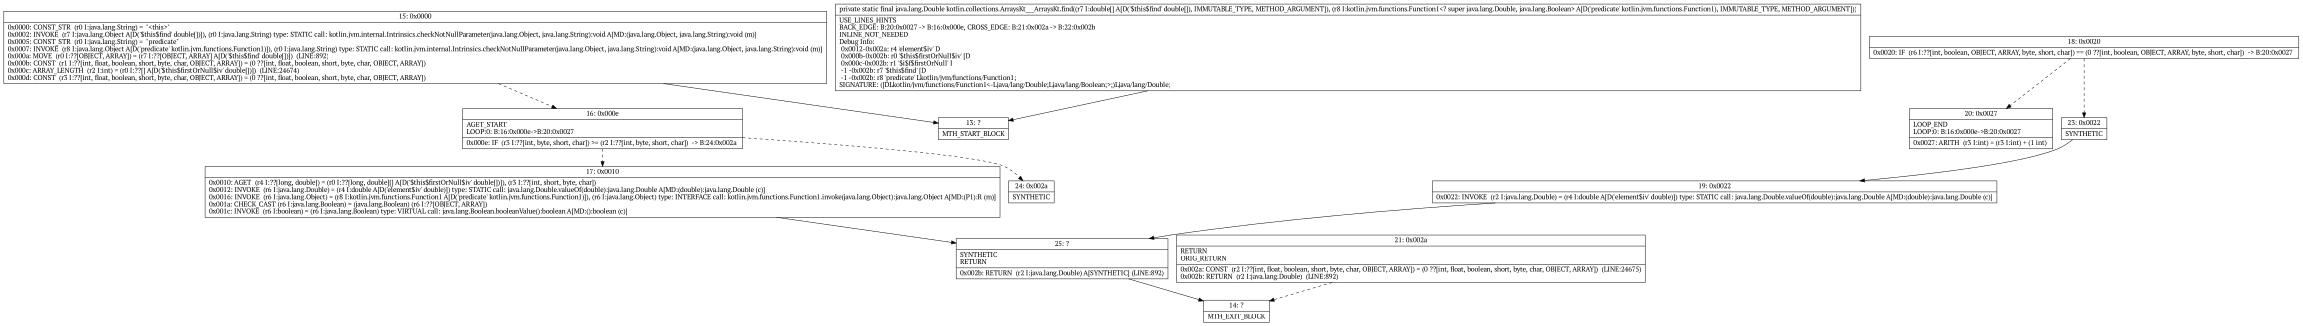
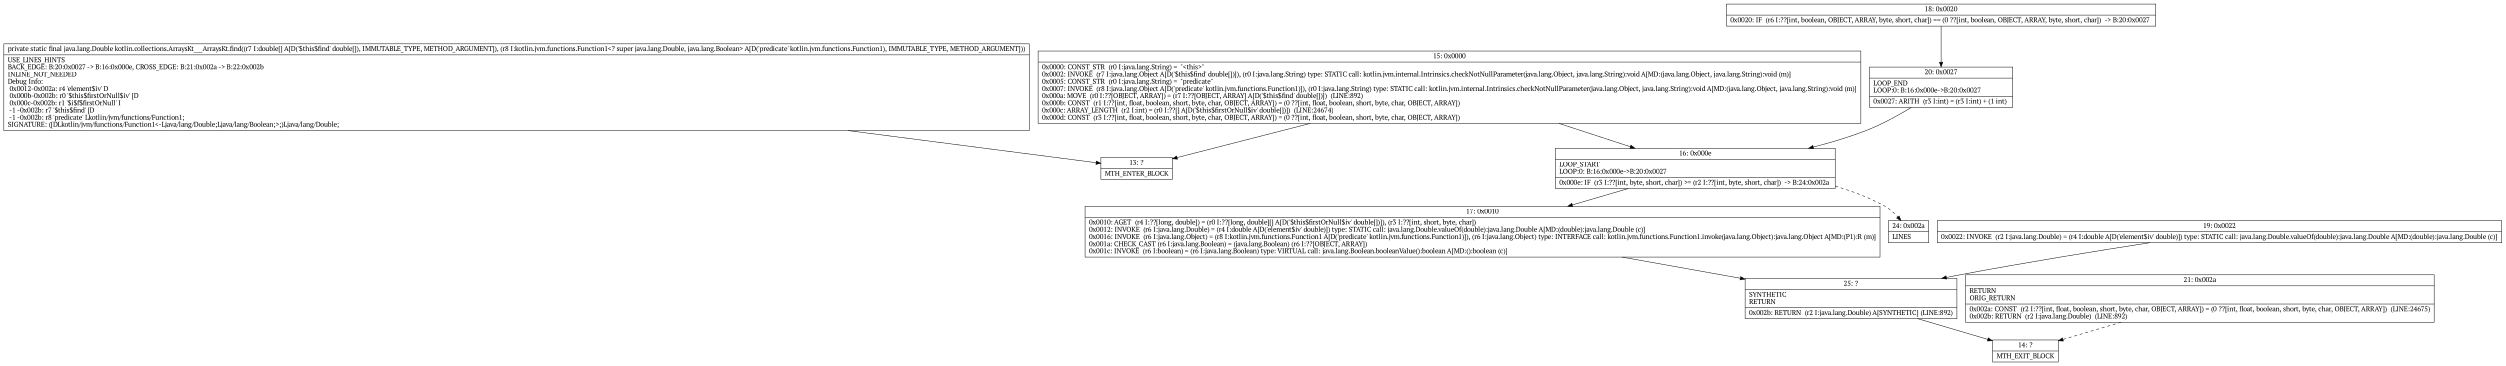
  digraph {
    fontname="PT Serif"
    node [fontname="PT Serif" shape=record]
    edge [fontname="PT Serif"]
-   n1 [label="{13\:\ ?|MTH_START_BLOCK\l}"]
+   n1 [label="{13\:\ ?|MTH_ENTER_BLOCK\l}"]
    n2 [label="{15\:\ 0x0000|0x0000: CONST_STR  (r0 I:java.lang.String) =  \"\<this\>\" \l0x0002: INVOKE  (r7 I:java.lang.Object A[D('$this$find' double[])]), (r0 I:java.lang.String) type: STATIC call: kotlin.jvm.internal.Intrinsics.checkNotNullParameter(java.lang.Object, java.lang.String):void A[MD:(java.lang.Object, java.lang.String):void (m)]\l0x0005: CONST_STR  (r0 I:java.lang.String) =  \"predicate\" \l0x0007: INVOKE  (r8 I:java.lang.Object A[D('predicate' kotlin.jvm.functions.Function1)]), (r0 I:java.lang.String) type: STATIC call: kotlin.jvm.internal.Intrinsics.checkNotNullParameter(java.lang.Object, java.lang.String):void A[MD:(java.lang.Object, java.lang.String):void (m)]\l0x000a: MOVE  (r0 I:??[OBJECT, ARRAY]) = (r7 I:??[OBJECT, ARRAY] A[D('$this$find' double[])])  (LINE:892)\l0x000b: CONST  (r1 I:??[int, float, boolean, short, byte, char, OBJECT, ARRAY]) = (0 ??[int, float, boolean, short, byte, char, OBJECT, ARRAY]) \l0x000c: ARRAY_LENGTH  (r2 I:int) = (r0 I:??[] A[D('$this$firstOrNull$iv' double[])])  (LINE:24674)\l0x000d: CONST  (r3 I:??[int, float, boolean, short, byte, char, OBJECT, ARRAY]) = (0 ??[int, float, boolean, short, byte, char, OBJECT, ARRAY]) \l}"]
-   n3 [label="{16\:\ 0x000e|AGET_START\lLOOP:0: B:16:0x000e\-\>B:20:0x0027\l|0x000e: IF  (r3 I:??[int, byte, short, char]) \>= (r2 I:??[int, byte, short, char])  \-\> B:24:0x002a \l}"]
+   n3 [label="{16\:\ 0x000e|LOOP_START\lLOOP:0: B:16:0x000e\-\>B:20:0x0027\l|0x000e: IF  (r3 I:??[int, byte, short, char]) \>= (r2 I:??[int, byte, short, char])  \-\> B:24:0x002a \l}"]
    n4 [label="{17\:\ 0x0010|0x0010: AGET  (r4 I:??[long, double]) = (r0 I:??[long, double][] A[D('$this$firstOrNull$iv' double[])]), (r3 I:??[int, short, byte, char]) \l0x0012: INVOKE  (r6 I:java.lang.Double) = (r4 I:double A[D('element$iv' double)]) type: STATIC call: java.lang.Double.valueOf(double):java.lang.Double A[MD:(double):java.lang.Double (c)]\l0x0016: INVOKE  (r6 I:java.lang.Object) = (r8 I:kotlin.jvm.functions.Function1 A[D('predicate' kotlin.jvm.functions.Function1)]), (r6 I:java.lang.Object) type: INTERFACE call: kotlin.jvm.functions.Function1.invoke(java.lang.Object):java.lang.Object A[MD:(P1):R (m)]\l0x001a: CHECK_CAST (r6 I:java.lang.Boolean) = (java.lang.Boolean) (r6 I:??[OBJECT, ARRAY]) \l0x001c: INVOKE  (r6 I:boolean) = (r6 I:java.lang.Boolean) type: VIRTUAL call: java.lang.Boolean.booleanValue():boolean A[MD:():boolean (c)]\l}"]
-   n5 [label="{24\:\ 0x002a|SYNTHETIC\l}"]
+   n5 [label="{24\:\ 0x002a|LINES\l}"]
    n6 [label="{25\:\ ?|SYNTHETIC\lRETURN\l|0x002b: RETURN  (r2 I:java.lang.Double) A[SYNTHETIC] (LINE:892)\l}"]
    n7 [label="{18\:\ 0x0020|0x0020: IF  (r6 I:??[int, boolean, OBJECT, ARRAY, byte, short, char]) == (0 ??[int, boolean, OBJECT, ARRAY, byte, short, char])  \-\> B:20:0x0027 \l}"]
    n8 [label="{20\:\ 0x0027|LOOP_END\lLOOP:0: B:16:0x000e\-\>B:20:0x0027\l|0x0027: ARITH  (r3 I:int) = (r3 I:int) + (1 int) \l}"]
-   n9 [label="{23\:\ 0x0022|SYNTHETIC\l}"]
    n10 [label="{19\:\ 0x0022|0x0022: INVOKE  (r2 I:java.lang.Double) = (r4 I:double A[D('element$iv' double)]) type: STATIC call: java.lang.Double.valueOf(double):java.lang.Double A[MD:(double):java.lang.Double (c)]\l}"]
    n11 [label="{14\:\ ?|MTH_EXIT_BLOCK\l}"]
    n12 [label="{21\:\ 0x002a|RETURN\lORIG_RETURN\l|0x002a: CONST  (r2 I:??[int, float, boolean, short, byte, char, OBJECT, ARRAY]) = (0 ??[int, float, boolean, short, byte, char, OBJECT, ARRAY])  (LINE:24675)\l0x002b: RETURN  (r2 I:java.lang.Double)  (LINE:892)\l}"]
    n13 [label="{private static final java.lang.Double kotlin.collections.ArraysKt___ArraysKt.find((r7 I:double[] A[D('$this$find' double[]), IMMUTABLE_TYPE, METHOD_ARGUMENT]), (r8 I:kotlin.jvm.functions.Function1\<? super java.lang.Double, java.lang.Boolean\> A[D('predicate' kotlin.jvm.functions.Function1), IMMUTABLE_TYPE, METHOD_ARGUMENT]))  | USE_LINES_HINTS\lBACK_EDGE: B:20:0x0027 \-\> B:16:0x000e, CROSS_EDGE: B:21:0x002a \-\> B:22:0x002b\lINLINE_NOT_NEEDED\lDebug Info:\l  0x0012\-0x002a: r4 'element$iv' D\l  0x000b\-0x002b: r0 '$this$firstOrNull$iv' [D\l  0x000c\-0x002b: r1 '$i$f$firstOrNull' I\l  \-1 \-0x002b: r7 '$this$find' [D\l  \-1 \-0x002b: r8 'predicate' Lkotlin\/jvm\/functions\/Function1;\lSIGNATURE: ([DLkotlin\/jvm\/functions\/Function1\<\-Ljava\/lang\/Double;Ljava\/lang\/Boolean;\>;)Ljava\/lang\/Double;\l}"]
    n2 -> n1
-   n2 -> n3 [style=dashed]
-   n3 -> n4 [style=dashed]
+   n2 -> n3
+   n3 -> n4 [style=solid]
    n3 -> n5 [style=dashed]
    n4 -> n6
    n6 -> n11
-   n7 -> n8 [style=dashed]
-   n7 -> n9 [style=dashed]
-   n9 -> n10
+   n7 -> n8
+   n8 -> n3
    n10 -> n6
    n12 -> n11 [style=dashed]
    n13 -> n1
  }
